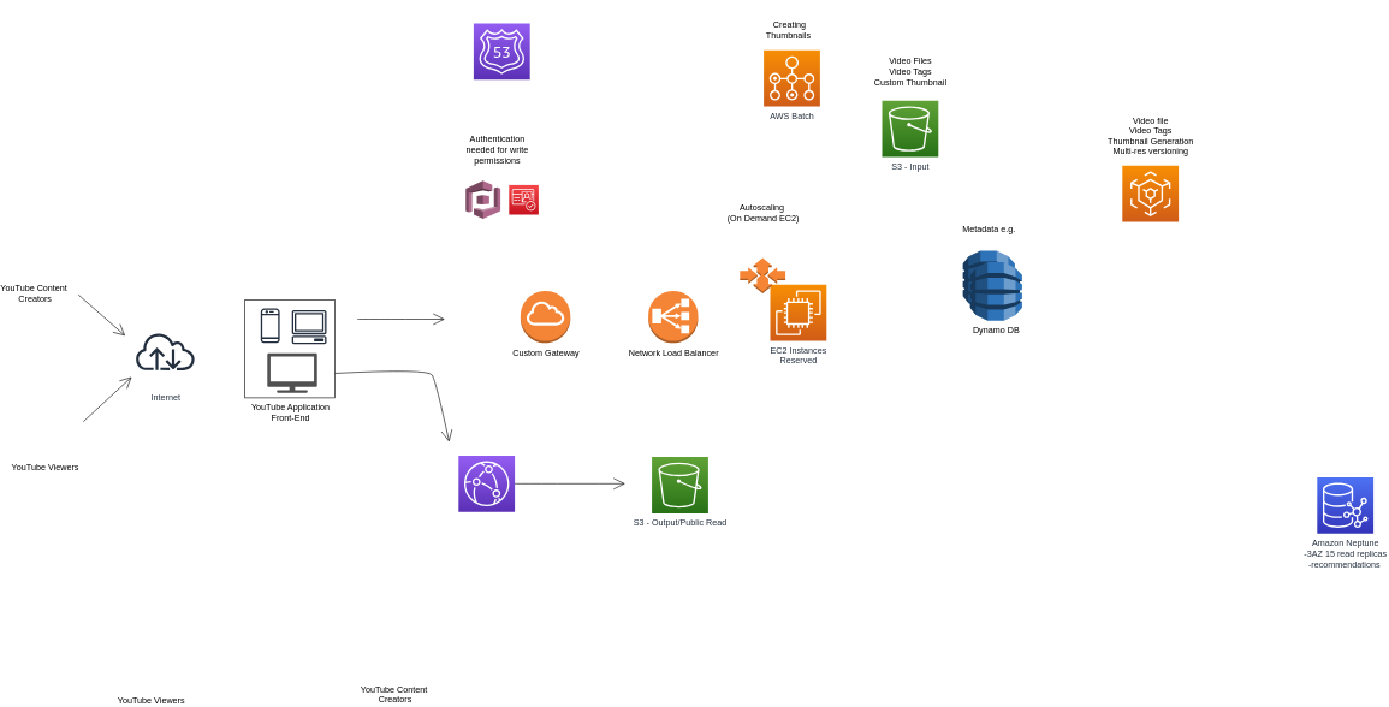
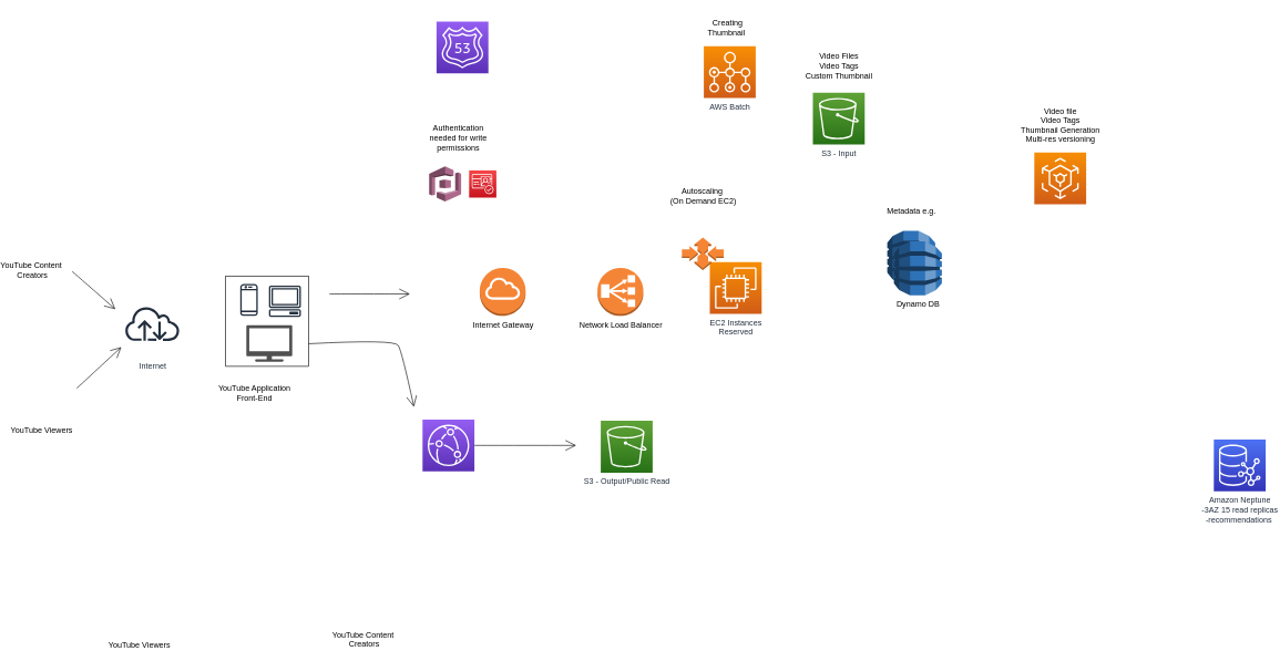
  <mxCell id="0" />
  <mxCell id="1" parent="0" />
  <mxCell id="2" style="edgeStyle=none;curved=1;rounded=0;orthogonalLoop=1;jettySize=auto;html=1;exitX=1;exitY=0.75;exitDx=0;exitDy=0;endArrow=open;startSize=14;endSize=14;sourcePerimeterSpacing=8;targetPerimeterSpacing=8;" edge="1" parent="1" source="3"><mxGeometry relative="1" as="geometry"><mxPoint x="618" y="612" as="targetPoint" /><Array as="points"><mxPoint x="589" y="510" /><mxPoint x="600" y="529" /></Array></mxGeometry></mxCell>
  <mxCell id="3" value="" style="rounded=0;whiteSpace=wrap;html=1;hachureGap=4;" vertex="1" parent="1"><mxGeometry x="335" y="415" width="124.5" height="136" as="geometry" /></mxCell>
  <mxCell id="4" value="" style="sketch=0;points=[[0,0,0],[0.25,0,0],[0.5,0,0],[0.75,0,0],[1,0,0],[0,1,0],[0.25,1,0],[0.5,1,0],[0.75,1,0],[1,1,0],[0,0.25,0],[0,0.5,0],[0,0.75,0],[1,0.25,0],[1,0.5,0],[1,0.75,0]];outlineConnect=0;fontColor=#232F3E;gradientColor=#F54749;gradientDirection=north;fillColor=#C7131F;strokeColor=#ffffff;dashed=0;verticalLabelPosition=bottom;verticalAlign=top;align=center;html=1;fontSize=12;fontStyle=0;aspect=fixed;shape=mxgraph.aws4.resourceIcon;resIcon=mxgraph.aws4.cognito;hachureGap=4;" vertex="1" parent="1"><mxGeometry x="701" y="256" width="41" height="41" as="geometry" /></mxCell>
  <mxCell id="5" value="" style="outlineConnect=0;dashed=0;verticalLabelPosition=bottom;verticalAlign=top;align=center;html=1;shape=mxgraph.aws3.cognito;fillColor=#AD688B;gradientColor=none;hachureGap=4;" vertex="1" parent="1"><mxGeometry x="641" y="250" width="48" height="53" as="geometry" /></mxCell>
  <mxCell id="6" value="Authentication needed for write permissions" style="text;strokeColor=none;fillColor=none;html=1;align=center;verticalAlign=middle;whiteSpace=wrap;rounded=0;hachureGap=4;" vertex="1" parent="1"><mxGeometry x="636" y="182" width="98" height="49" as="geometry" /></mxCell>
  <mxCell id="7" value="" style="sketch=0;outlineConnect=0;fontColor=#232F3E;gradientColor=none;strokeColor=#232F3E;fillColor=#ffffff;dashed=0;verticalLabelPosition=bottom;verticalAlign=top;align=center;html=1;fontSize=12;fontStyle=0;aspect=fixed;shape=mxgraph.aws4.resourceIcon;resIcon=mxgraph.aws4.mobile_client;hachureGap=4;" vertex="1" parent="1"><mxGeometry x="340" y="421" width="60" height="60" as="geometry" /></mxCell>
  <mxCell id="8" value="" style="sketch=0;outlineConnect=0;fontColor=#232F3E;gradientColor=none;strokeColor=#232F3E;fillColor=#ffffff;dashed=0;verticalLabelPosition=bottom;verticalAlign=top;align=center;html=1;fontSize=12;fontStyle=0;aspect=fixed;shape=mxgraph.aws4.resourceIcon;resIcon=mxgraph.aws4.client;hachureGap=4;" vertex="1" parent="1"><mxGeometry x="394" y="423" width="60" height="60" as="geometry" /></mxCell>
  <mxCell id="9" value="" style="sketch=0;pointerEvents=1;shadow=0;dashed=0;html=1;strokeColor=none;fillColor=#505050;labelPosition=center;verticalLabelPosition=bottom;verticalAlign=top;outlineConnect=0;align=center;shape=mxgraph.office.devices.tv;hachureGap=4;" vertex="1" parent="1"><mxGeometry x="366" y="489" width="69" height="55" as="geometry" /></mxCell>
  <mxCell id="10" value="Internet" style="sketch=0;outlineConnect=0;fontColor=#232F3E;gradientColor=none;strokeColor=#232F3E;fillColor=#ffffff;dashed=0;verticalLabelPosition=bottom;verticalAlign=top;align=center;html=1;fontSize=12;fontStyle=0;aspect=fixed;shape=mxgraph.aws4.resourceIcon;resIcon=mxgraph.aws4.internet;hachureGap=4;" vertex="1" parent="1"><mxGeometry x="174" y="436" width="101" height="101" as="geometry" /></mxCell>
- <mxCell id="11" value="Custom Gateway" style="outlineConnect=0;dashed=0;verticalLabelPosition=bottom;verticalAlign=top;align=center;html=1;shape=mxgraph.aws3.internet_gateway;fillColor=#F58536;gradientColor=none;hachureGap=4;" vertex="1" parent="1"><mxGeometry x="717" y="403" width="69" height="72" as="geometry" /></mxCell>
+ <mxCell id="11" value="Internet Gateway" style="outlineConnect=0;dashed=0;verticalLabelPosition=bottom;verticalAlign=top;align=center;html=1;shape=mxgraph.aws3.internet_gateway;fillColor=#F58536;gradientColor=none;hachureGap=4;" vertex="1" parent="1"><mxGeometry x="717" y="403" width="69" height="72" as="geometry" /></mxCell>
  <mxCell id="12" value="Network Load Balancer&lt;br&gt;" style="outlineConnect=0;dashed=0;verticalLabelPosition=bottom;verticalAlign=top;align=center;html=1;shape=mxgraph.aws3.classic_load_balancer;fillColor=#F58536;gradientColor=none;hachureGap=4;" vertex="1" parent="1"><mxGeometry x="894" y="403" width="69" height="72" as="geometry" /></mxCell>
  <mxCell id="13" value="EC2 Instances&lt;br&gt;Reserved" style="sketch=0;points=[[0,0,0],[0.25,0,0],[0.5,0,0],[0.75,0,0],[1,0,0],[0,1,0],[0.25,1,0],[0.5,1,0],[0.75,1,0],[1,1,0],[0,0.25,0],[0,0.5,0],[0,0.75,0],[1,0.25,0],[1,0.5,0],[1,0.75,0]];outlineConnect=0;fontColor=#232F3E;gradientColor=#F78E04;gradientDirection=north;fillColor=#D05C17;strokeColor=#ffffff;dashed=0;verticalLabelPosition=bottom;verticalAlign=top;align=center;html=1;fontSize=12;fontStyle=0;aspect=fixed;shape=mxgraph.aws4.resourceIcon;resIcon=mxgraph.aws4.ec2;hachureGap=4;" vertex="1" parent="1"><mxGeometry x="1063" y="394" width="78" height="78" as="geometry" /></mxCell>
  <mxCell id="14" value="" style="outlineConnect=0;dashed=0;verticalLabelPosition=bottom;verticalAlign=top;align=center;html=1;shape=mxgraph.aws3.auto_scaling;fillColor=#F58534;gradientColor=none;hachureGap=4;" vertex="1" parent="1"><mxGeometry x="1021" y="357" width="63" height="49" as="geometry" /></mxCell>
  <mxCell id="15" value="YouTube Content&amp;nbsp;&lt;br&gt;Creators" style="shape=image;html=1;verticalAlign=top;verticalLabelPosition=bottom;labelBackgroundColor=#ffffff;imageAspect=0;aspect=fixed;image=https://cdn4.iconfinder.com/data/icons/evil-icons-user-interface/64/pen-128.png;hachureGap=4;" vertex="1" parent="1"><mxGeometry x="20.5" y="340" width="46" height="46" as="geometry" /></mxCell>
  <mxCell id="16" value="YouTube Viewers&lt;br&gt;" style="shape=image;html=1;verticalAlign=top;verticalLabelPosition=bottom;labelBackgroundColor=#ffffff;imageAspect=0;aspect=fixed;image=https://cdn3.iconfinder.com/data/icons/minimalisticons/28/eye1-128.png;hachureGap=4;" vertex="1" parent="1"><mxGeometry x="27" y="572" width="61" height="61" as="geometry" /></mxCell>
  <mxCell id="17" value="" style="edgeStyle=none;orthogonalLoop=1;jettySize=auto;html=1;rounded=0;endArrow=open;startSize=14;endSize=14;sourcePerimeterSpacing=8;targetPerimeterSpacing=8;curved=1;" edge="1" parent="1"><mxGeometry width="120" relative="1" as="geometry"><mxPoint x="111" y="584" as="sourcePoint" /><mxPoint x="178" y="522" as="targetPoint" /><Array as="points" /></mxGeometry></mxCell>
- <mxCell id="18" value="YouTube Application&lt;br&gt;Front-End" style="text;html=1;align=center;verticalAlign=middle;resizable=0;points=[];autosize=1;strokeColor=none;fillColor=none;hachureGap=4;" vertex="1" parent="1"><mxGeometry x="334.25" y="551" width="127" height="41" as="geometry" /></mxCell>
+ <mxCell id="18" value="YouTube Application&lt;br&gt;Front-End" style="text;html=1;align=center;verticalAlign=middle;resizable=0;points=[];autosize=1;strokeColor=none;fillColor=none;hachureGap=4;" vertex="1" parent="1"><mxGeometry x="314.25" y="571" width="127" height="41" as="geometry" /></mxCell>
  <mxCell id="19" value="" style="edgeStyle=none;orthogonalLoop=1;jettySize=auto;html=1;rounded=0;endArrow=open;startSize=14;endSize=14;sourcePerimeterSpacing=8;targetPerimeterSpacing=8;curved=1;" edge="1" parent="1"><mxGeometry width="120" relative="1" as="geometry"><mxPoint x="104" y="408" as="sourcePoint" /><mxPoint x="169" y="465" as="targetPoint" /><Array as="points" /></mxGeometry></mxCell>
  <mxCell id="20" value="" style="edgeStyle=none;orthogonalLoop=1;jettySize=auto;html=1;rounded=0;endArrow=open;startSize=14;endSize=14;sourcePerimeterSpacing=8;targetPerimeterSpacing=8;curved=1;" edge="1" parent="1"><mxGeometry width="120" relative="1" as="geometry"><mxPoint x="491" y="442" as="sourcePoint" /><mxPoint x="612" y="442" as="targetPoint" /><Array as="points" /></mxGeometry></mxCell>
  <mxCell id="21" value="" style="sketch=0;points=[[0,0,0],[0.25,0,0],[0.5,0,0],[0.75,0,0],[1,0,0],[0,1,0],[0.25,1,0],[0.5,1,0],[0.75,1,0],[1,1,0],[0,0.25,0],[0,0.5,0],[0,0.75,0],[1,0.25,0],[1,0.5,0],[1,0.75,0]];outlineConnect=0;fontColor=#232F3E;gradientColor=#945DF2;gradientDirection=north;fillColor=#5A30B5;strokeColor=#ffffff;dashed=0;verticalLabelPosition=bottom;verticalAlign=top;align=center;html=1;fontSize=12;fontStyle=0;aspect=fixed;shape=mxgraph.aws4.resourceIcon;resIcon=mxgraph.aws4.route_53;hachureGap=4;" vertex="1" parent="1"><mxGeometry x="652" y="32" width="78" height="78" as="geometry" /></mxCell>
  <mxCell id="22" style="edgeStyle=none;curved=1;rounded=0;orthogonalLoop=1;jettySize=auto;html=1;exitX=1;exitY=0.5;exitDx=0;exitDy=0;exitPerimeter=0;endArrow=open;startSize=14;endSize=14;sourcePerimeterSpacing=8;targetPerimeterSpacing=8;" edge="1" parent="1" source="23"><mxGeometry relative="1" as="geometry"><mxPoint x="862" y="670" as="targetPoint" /></mxGeometry></mxCell>
  <mxCell id="23" value="" style="sketch=0;points=[[0,0,0],[0.25,0,0],[0.5,0,0],[0.75,0,0],[1,0,0],[0,1,0],[0.25,1,0],[0.5,1,0],[0.75,1,0],[1,1,0],[0,0.25,0],[0,0.5,0],[0,0.75,0],[1,0.25,0],[1,0.5,0],[1,0.75,0]];outlineConnect=0;fontColor=#232F3E;gradientColor=#945DF2;gradientDirection=north;fillColor=#5A30B5;strokeColor=#ffffff;dashed=0;verticalLabelPosition=bottom;verticalAlign=top;align=center;html=1;fontSize=12;fontStyle=0;aspect=fixed;shape=mxgraph.aws4.resourceIcon;resIcon=mxgraph.aws4.cloudfront;hachureGap=4;" vertex="1" parent="1"><mxGeometry x="631" y="631" width="78" height="78" as="geometry" /></mxCell>
  <mxCell id="24" value="Amazon Neptune&lt;br&gt;-3AZ 15 read replicas&lt;br&gt;-recommendations&amp;nbsp;" style="sketch=0;points=[[0,0,0],[0.25,0,0],[0.5,0,0],[0.75,0,0],[1,0,0],[0,1,0],[0.25,1,0],[0.5,1,0],[0.75,1,0],[1,1,0],[0,0.25,0],[0,0.5,0],[0,0.75,0],[1,0.25,0],[1,0.5,0],[1,0.75,0]];outlineConnect=0;fontColor=#232F3E;gradientColor=#4D72F3;gradientDirection=north;fillColor=#3334B9;strokeColor=#ffffff;dashed=0;verticalLabelPosition=bottom;verticalAlign=top;align=center;html=1;fontSize=12;fontStyle=0;aspect=fixed;shape=mxgraph.aws4.resourceIcon;resIcon=mxgraph.aws4.neptune;hachureGap=4;" vertex="1" parent="1"><mxGeometry x="1821" y="661" width="78" height="78" as="geometry" /></mxCell>
  <mxCell id="25" value="S3 - Input" style="sketch=0;points=[[0,0,0],[0.25,0,0],[0.5,0,0],[0.75,0,0],[1,0,0],[0,1,0],[0.25,1,0],[0.5,1,0],[0.75,1,0],[1,1,0],[0,0.25,0],[0,0.5,0],[0,0.75,0],[1,0.25,0],[1,0.5,0],[1,0.75,0]];outlineConnect=0;fontColor=#232F3E;gradientColor=#60A337;gradientDirection=north;fillColor=#277116;strokeColor=#ffffff;dashed=0;verticalLabelPosition=bottom;verticalAlign=top;align=center;html=1;fontSize=12;fontStyle=0;aspect=fixed;shape=mxgraph.aws4.resourceIcon;resIcon=mxgraph.aws4.s3;hachureGap=4;" vertex="1" parent="1"><mxGeometry x="1218" y="139" width="78" height="78" as="geometry" /></mxCell>
  <mxCell id="26" value="AWS Batch&lt;br&gt;" style="sketch=0;points=[[0,0,0],[0.25,0,0],[0.5,0,0],[0.75,0,0],[1,0,0],[0,1,0],[0.25,1,0],[0.5,1,0],[0.75,1,0],[1,1,0],[0,0.25,0],[0,0.5,0],[0,0.75,0],[1,0.25,0],[1,0.5,0],[1,0.75,0]];outlineConnect=0;fontColor=#232F3E;gradientColor=#F78E04;gradientDirection=north;fillColor=#D05C17;strokeColor=#ffffff;dashed=0;verticalLabelPosition=bottom;verticalAlign=top;align=center;html=1;fontSize=12;fontStyle=0;aspect=fixed;shape=mxgraph.aws4.resourceIcon;resIcon=mxgraph.aws4.batch;hachureGap=4;" vertex="1" parent="1"><mxGeometry x="1054" y="69" width="78" height="78" as="geometry" /></mxCell>
- <mxCell id="27" value="Creating Thumbnails&amp;nbsp;" style="text;strokeColor=none;fillColor=none;html=1;align=center;verticalAlign=middle;whiteSpace=wrap;rounded=0;hachureGap=4;" vertex="1" parent="1"><mxGeometry x="1045" y="20" width="90" height="43" as="geometry" /></mxCell>
+ <mxCell id="27" value="Creating Thumbnail&amp;nbsp;" style="text;strokeColor=none;fillColor=none;html=1;align=center;verticalAlign=middle;whiteSpace=wrap;rounded=0;hachureGap=4;" vertex="1" parent="1"><mxGeometry x="1045" y="20" width="90" height="43" as="geometry" /></mxCell>
  <mxCell id="28" value="" style="outlineConnect=0;dashed=0;verticalLabelPosition=bottom;verticalAlign=top;align=center;html=1;shape=mxgraph.aws3.dynamo_db;fillColor=#2E73B8;gradientColor=none;hachureGap=4;" vertex="1" parent="1"><mxGeometry x="1330" y="347" width="72" height="81" as="geometry" /></mxCell>
  <mxCell id="29" value="Dynamo DB" style="outlineConnect=0;dashed=0;verticalLabelPosition=bottom;verticalAlign=top;align=center;html=1;shape=mxgraph.aws3.dynamo_db;fillColor=#2E73B8;gradientColor=none;hachureGap=4;" vertex="1" parent="1"><mxGeometry x="1340" y="363" width="72" height="81" as="geometry" /></mxCell>
  <mxCell id="30" value="Autoscaling&amp;nbsp;&lt;br&gt;(On Demand EC2)" style="text;html=1;align=center;verticalAlign=middle;resizable=0;points=[];autosize=1;strokeColor=none;fillColor=none;hachureGap=4;" vertex="1" parent="1"><mxGeometry x="994" y="274" width="117" height="41" as="geometry" /></mxCell>
  <mxCell id="31" value="Video file&lt;br&gt;Video Tags&lt;br&gt;Thumbnail Generation&lt;br&gt;Multi-res versioning" style="text;html=1;align=center;verticalAlign=middle;resizable=0;points=[];autosize=1;strokeColor=none;fillColor=none;hachureGap=4;" vertex="1" parent="1"><mxGeometry x="1521.5" y="153" width="137" height="70" as="geometry" /></mxCell>
  <mxCell id="32" value="" style="sketch=0;points=[[0,0,0],[0.25,0,0],[0.5,0,0],[0.75,0,0],[1,0,0],[0,1,0],[0.25,1,0],[0.5,1,0],[0.75,1,0],[1,1,0],[0,0.25,0],[0,0.5,0],[0,0.75,0],[1,0.25,0],[1,0.5,0],[1,0.75,0]];outlineConnect=0;fontColor=#232F3E;gradientColor=#F78E04;gradientDirection=north;fillColor=#D05C17;strokeColor=#ffffff;dashed=0;verticalLabelPosition=bottom;verticalAlign=top;align=center;html=1;fontSize=12;fontStyle=0;aspect=fixed;shape=mxgraph.aws4.resourceIcon;resIcon=mxgraph.aws4.elemental_mediaconvert;hachureGap=4;" vertex="1" parent="1"><mxGeometry x="1551" y="229" width="78" height="78" as="geometry" /></mxCell>
  <mxCell id="33" value="Video Files&lt;br&gt;Video Tags&lt;br&gt;Custom Thumbnail" style="text;html=1;align=center;verticalAlign=middle;resizable=0;points=[];autosize=1;strokeColor=none;fillColor=none;hachureGap=4;" vertex="1" parent="1"><mxGeometry x="1198" y="71" width="118" height="55" as="geometry" /></mxCell>
  <mxCell id="34" value="Metadata e.g." style="text;strokeColor=none;fillColor=none;html=1;align=center;verticalAlign=middle;whiteSpace=wrap;rounded=0;hachureGap=4;" vertex="1" parent="1"><mxGeometry x="1303.5" width="125" height="30" as="geometry" y="303" /></mxCell>
  <mxCell id="35" value="S3 - Output/Public Read" style="sketch=0;points=[[0,0,0],[0.25,0,0],[0.5,0,0],[0.75,0,0],[1,0,0],[0,1,0],[0.25,1,0],[0.5,1,0],[0.75,1,0],[1,1,0],[0,0.25,0],[0,0.5,0],[0,0.75,0],[1,0.25,0],[1,0.5,0],[1,0.75,0]];outlineConnect=0;fontColor=#232F3E;gradientColor=#60A337;gradientDirection=north;fillColor=#277116;strokeColor=#ffffff;dashed=0;verticalLabelPosition=bottom;verticalAlign=top;align=center;html=1;fontSize=12;fontStyle=0;aspect=fixed;shape=mxgraph.aws4.resourceIcon;resIcon=mxgraph.aws4.s3;hachureGap=4;" vertex="1" parent="1"><mxGeometry x="899" y="633" width="78" height="78" as="geometry" /></mxCell>
  <mxCell id="36" value="YouTube Viewers&lt;br&gt;" style="shape=image;html=1;verticalAlign=top;verticalLabelPosition=bottom;labelBackgroundColor=#ffffff;imageAspect=0;aspect=fixed;image=https://cdn3.iconfinder.com/data/icons/minimalisticons/28/eye1-128.png;hachureGap=4;" vertex="1" parent="1"><mxGeometry x="174" y="896" width="61" height="61" as="geometry" /></mxCell>
  <mxCell id="37" value="YouTube Content&amp;nbsp;&lt;br&gt;Creators" style="shape=image;html=1;verticalAlign=top;verticalLabelPosition=bottom;labelBackgroundColor=#ffffff;imageAspect=0;aspect=fixed;image=https://cdn4.iconfinder.com/data/icons/evil-icons-user-interface/64/pen-128.png;hachureGap=4;" vertex="1" parent="1"><mxGeometry x="520" y="896" width="46" height="46" as="geometry" /></mxCell>
